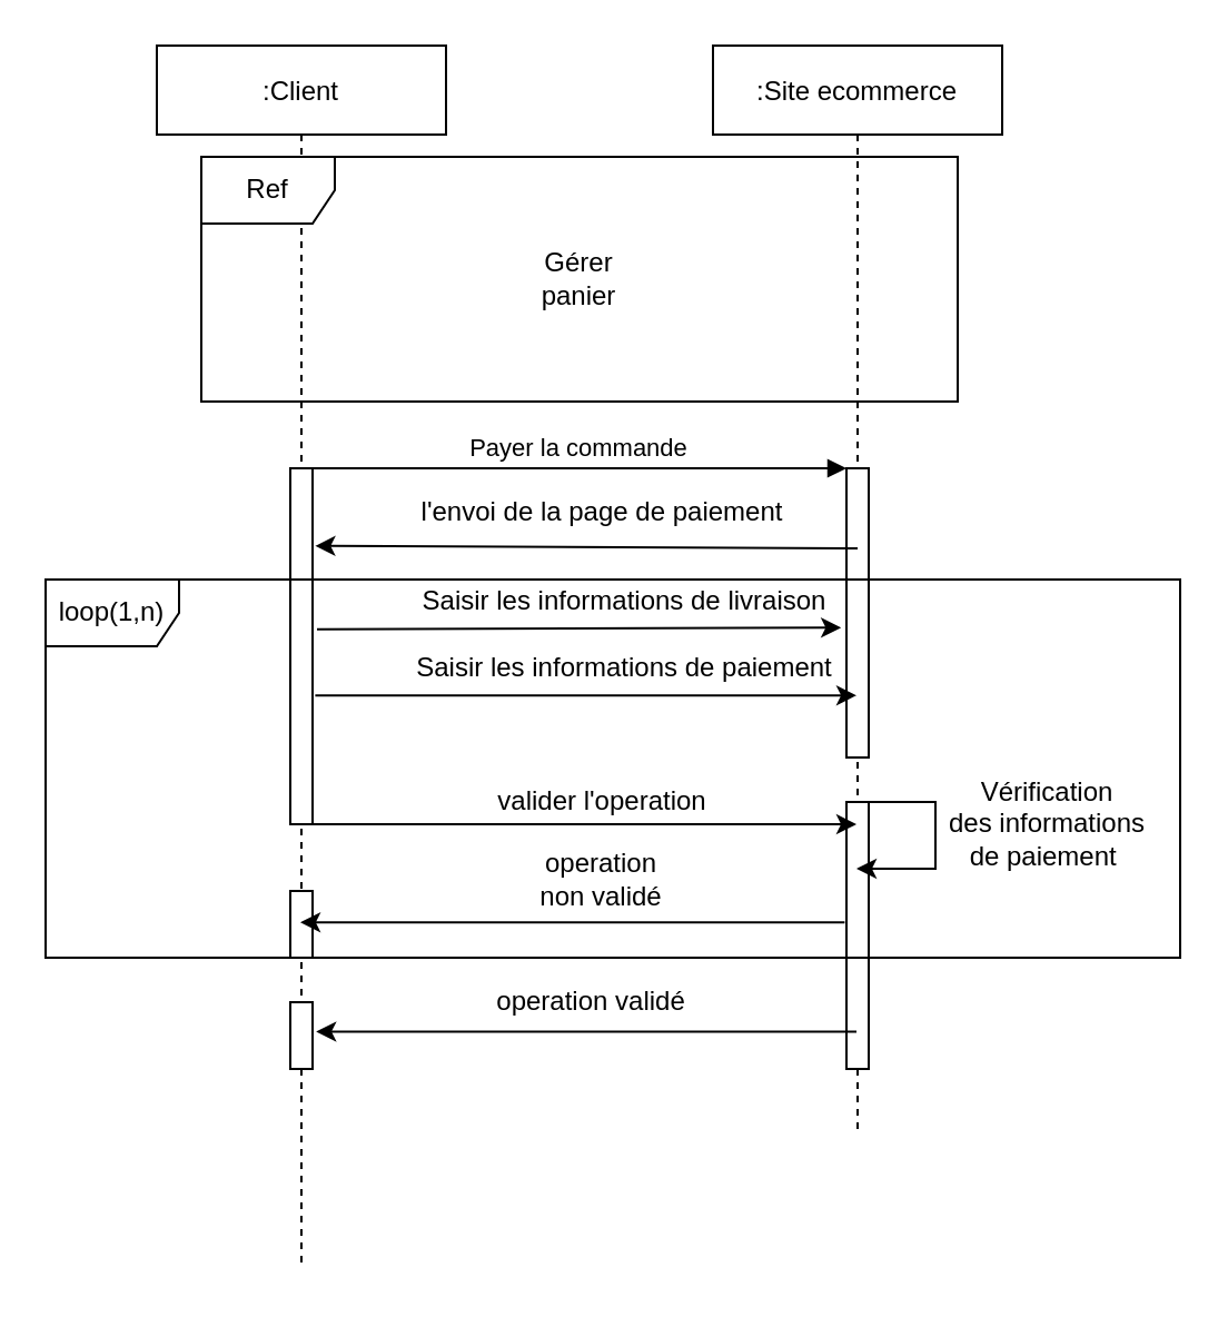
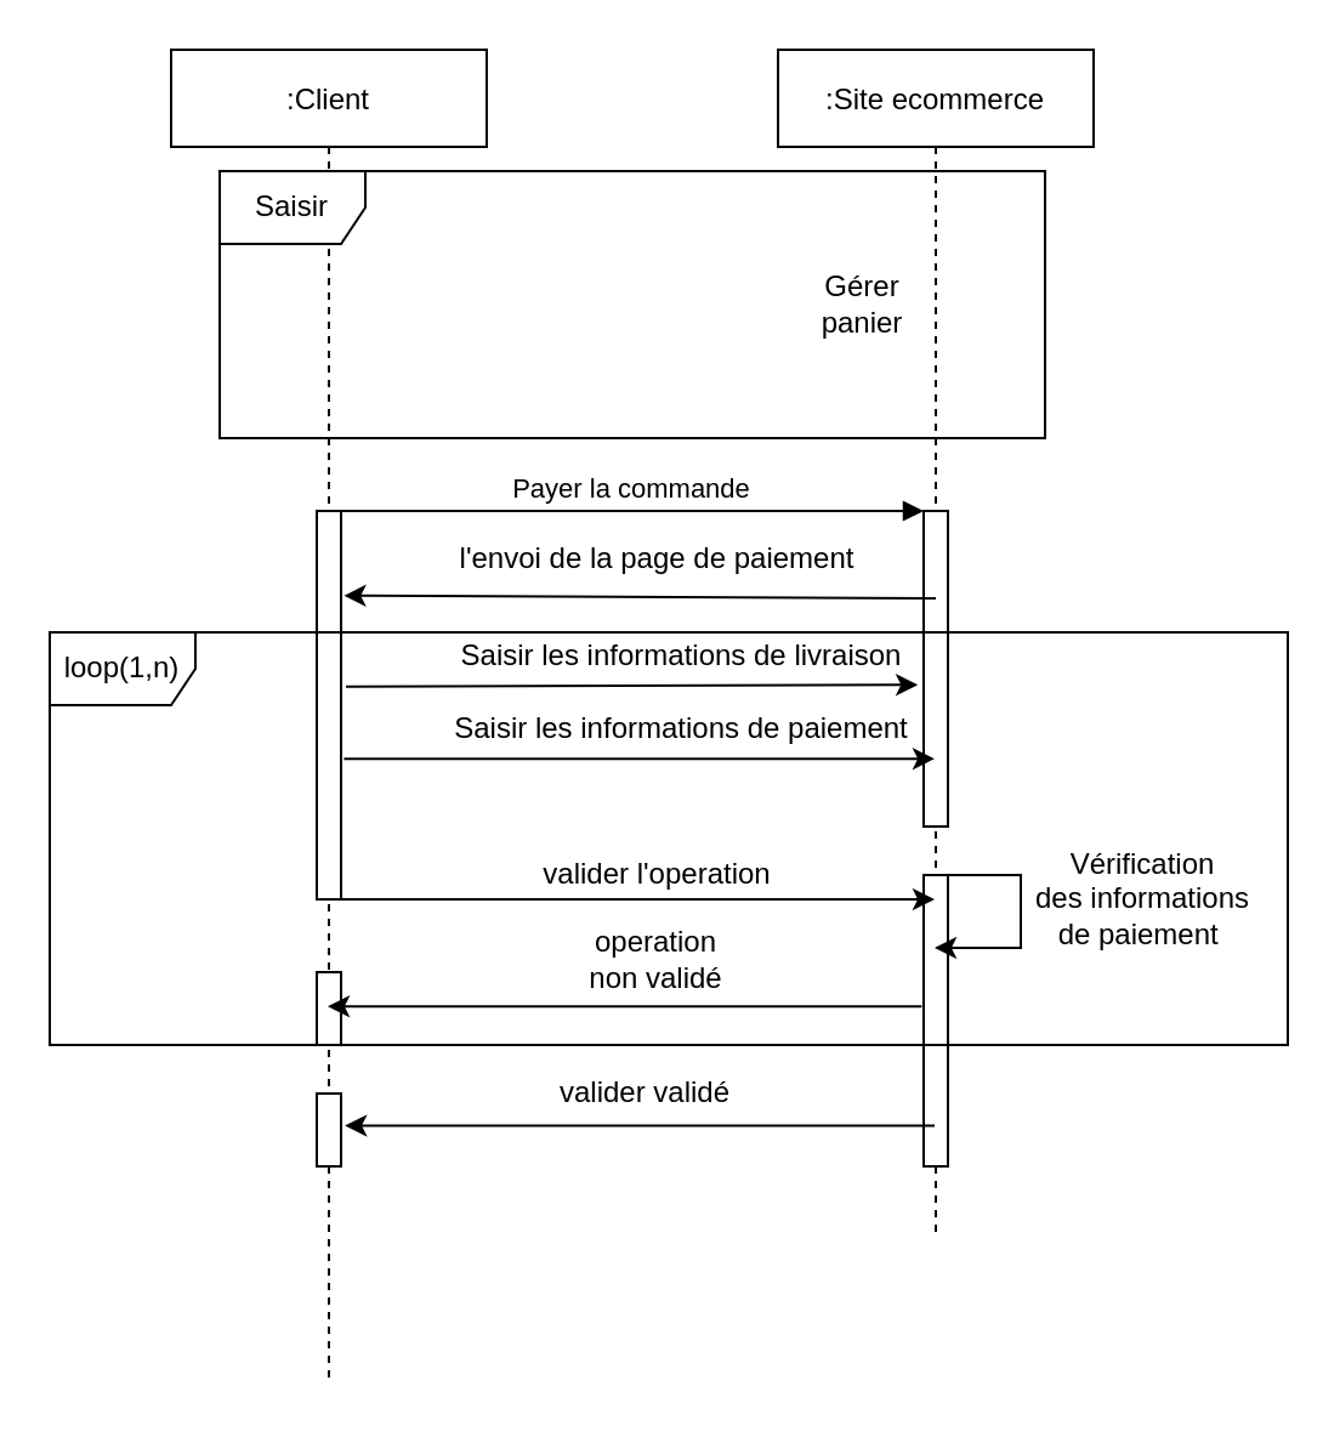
  <mxCell id="0" />
  <mxCell id="1" parent="0" />
  <mxCell id="2" value=":Client" style="shape=umlLifeline;perimeter=lifelinePerimeter;container=1;collapsible=0;recursiveResize=0;rounded=0;shadow=0;strokeWidth=1;" parent="1" vertex="1"><mxGeometry x="70" y="20" width="130" height="550" as="geometry" /></mxCell>
  <mxCell id="3" value="" style="points=[];perimeter=orthogonalPerimeter;rounded=0;shadow=0;strokeWidth=1;" parent="2" vertex="1"><mxGeometry x="60" y="190" width="10" height="160" as="geometry" /></mxCell>
  <mxCell id="4" value="" style="html=1;points=[];perimeter=orthogonalPerimeter;" parent="2" vertex="1"><mxGeometry x="60" y="430" width="10" height="30" as="geometry" /></mxCell>
  <mxCell id="5" value="" style="html=1;points=[];perimeter=orthogonalPerimeter;" parent="2" vertex="1"><mxGeometry x="60" y="380" width="10" height="30" as="geometry" /></mxCell>
  <mxCell id="6" value=":Site ecommerce" style="shape=umlLifeline;perimeter=lifelinePerimeter;container=1;collapsible=0;recursiveResize=0;rounded=0;shadow=0;strokeWidth=1;" parent="1" vertex="1"><mxGeometry x="320" y="20" width="130" height="490" as="geometry" /></mxCell>
- <mxCell id="7" value="Ref" style="shape=umlFrame;whiteSpace=wrap;html=1;" parent="6" vertex="1"><mxGeometry x="-230" y="50" width="340" height="110" as="geometry" /></mxCell>
+ <mxCell id="7" value="Saisir" style="shape=umlFrame;whiteSpace=wrap;html=1;" parent="6" vertex="1"><mxGeometry x="-230" y="50" width="340" height="110" as="geometry" /></mxCell>
  <mxCell id="8" value="" style="points=[];perimeter=orthogonalPerimeter;rounded=0;shadow=0;strokeWidth=1;" parent="6" vertex="1"><mxGeometry x="60" y="190" width="10" height="130" as="geometry" /></mxCell>
  <mxCell id="9" value="" style="html=1;points=[];perimeter=orthogonalPerimeter;" parent="6" vertex="1"><mxGeometry x="60" y="340" width="10" height="120" as="geometry" /></mxCell>
- <mxCell id="10" value="Gérer panier" style="text;html=1;strokeColor=none;fillColor=none;align=center;verticalAlign=middle;whiteSpace=wrap;rounded=0;" parent="6" vertex="1"><mxGeometry x="-90" y="90" width="60" height="30" as="geometry" /></mxCell>
+ <mxCell id="10" value="Gérer panier" style="text;html=1;strokeColor=none;fillColor=none;align=center;verticalAlign=middle;whiteSpace=wrap;rounded=0;" parent="6" vertex="1"><mxGeometry x="5" y="90" width="60" height="30" as="geometry" /></mxCell>
  <mxCell id="11" value="Payer la commande" style="verticalAlign=bottom;endArrow=block;entryX=0;entryY=0;shadow=0;strokeWidth=1;" parent="1" source="3" target="8" edge="1"><mxGeometry relative="1" as="geometry"><mxPoint x="285" y="100" as="sourcePoint" /></mxGeometry></mxCell>
  <mxCell id="12" value="" style="endArrow=classic;html=1;rounded=0;exitX=0.5;exitY=0.277;exitDx=0;exitDy=0;exitPerimeter=0;entryX=1.12;entryY=0.218;entryDx=0;entryDy=0;entryPerimeter=0;" parent="1" source="8" target="3" edge="1"><mxGeometry width="50" height="50" relative="1" as="geometry"><mxPoint x="350" y="246" as="sourcePoint" /><mxPoint x="180" y="246" as="targetPoint" /></mxGeometry></mxCell>
  <mxCell id="13" value="l'envoi de la page de paiement" style="text;html=1;align=center;verticalAlign=middle;resizable=0;points=[];autosize=1;strokeColor=none;fillColor=none;" parent="1" vertex="1"><mxGeometry x="180" y="220" width="180" height="20" as="geometry" /></mxCell>
  <mxCell id="14" value="" style="endArrow=classic;html=1;rounded=0;exitX=1.12;exitY=0.638;exitDx=0;exitDy=0;exitPerimeter=0;" parent="1" source="3" target="6" edge="1"><mxGeometry width="50" height="50" relative="1" as="geometry"><mxPoint x="180" y="280" as="sourcePoint" /><mxPoint x="280" y="270" as="targetPoint" /></mxGeometry></mxCell>
  <mxCell id="15" value="Saisir les informations de livraison" style="text;html=1;align=center;verticalAlign=middle;resizable=0;points=[];autosize=1;strokeColor=none;fillColor=none;" parent="1" vertex="1"><mxGeometry x="180" y="260" width="200" height="20" as="geometry" /></mxCell>
  <mxCell id="16" value="" style="endArrow=classic;html=1;rounded=0;entryX=-0.24;entryY=0.551;entryDx=0;entryDy=0;entryPerimeter=0;exitX=1.2;exitY=0.452;exitDx=0;exitDy=0;exitPerimeter=0;" parent="1" source="3" target="8" edge="1"><mxGeometry width="50" height="50" relative="1" as="geometry"><mxPoint x="270" y="360" as="sourcePoint" /><mxPoint x="320" y="310" as="targetPoint" /></mxGeometry></mxCell>
  <mxCell id="17" value="Saisir les informations de paiement" style="text;html=1;align=center;verticalAlign=middle;resizable=0;points=[];autosize=1;strokeColor=none;fillColor=none;" parent="1" vertex="1"><mxGeometry x="180" y="290" width="200" height="20" as="geometry" /></mxCell>
  <mxCell id="18" value="" style="endArrow=classic;html=1;rounded=0;exitX=1;exitY=1;exitDx=0;exitDy=0;exitPerimeter=0;" parent="1" source="3" target="6" edge="1"><mxGeometry width="50" height="50" relative="1" as="geometry"><mxPoint x="245" y="380" as="sourcePoint" /><mxPoint x="380" y="340" as="targetPoint" /></mxGeometry></mxCell>
  <mxCell id="19" value="valider l'operation" style="text;html=1;align=center;verticalAlign=middle;resizable=0;points=[];autosize=1;strokeColor=none;fillColor=none;" parent="1" vertex="1"><mxGeometry x="215" y="350" width="110" height="20" as="geometry" /></mxCell>
  <mxCell id="20" value="" style="endArrow=classic;html=1;rounded=0;" parent="1" source="6" target="6" edge="1"><mxGeometry width="50" height="50" relative="1" as="geometry"><mxPoint x="470" y="370" as="sourcePoint" /><mxPoint x="460" y="410" as="targetPoint" /><Array as="points"><mxPoint x="420" y="360" /><mxPoint x="420" y="390" /></Array></mxGeometry></mxCell>
  <mxCell id="21" value="Vérification&lt;br&gt;des informations&lt;br&gt;de paiement&amp;nbsp;" style="text;html=1;align=center;verticalAlign=middle;resizable=0;points=[];autosize=1;strokeColor=none;fillColor=none;" parent="1" vertex="1"><mxGeometry x="420" y="345" width="100" height="50" as="geometry" /></mxCell>
  <mxCell id="22" value="" style="endArrow=classic;html=1;rounded=0;exitX=-0.08;exitY=0.451;exitDx=0;exitDy=0;exitPerimeter=0;" parent="1" source="9" target="2" edge="1"><mxGeometry width="50" height="50" relative="1" as="geometry"><mxPoint x="265" y="410" as="sourcePoint" /><mxPoint x="220" y="450" as="targetPoint" /></mxGeometry></mxCell>
  <mxCell id="23" value="operation non validé" style="text;html=1;strokeColor=none;fillColor=none;align=center;verticalAlign=middle;whiteSpace=wrap;rounded=0;" parent="1" vertex="1"><mxGeometry x="240" y="380" width="60" height="30" as="geometry" /></mxCell>
  <mxCell id="24" value="" style="endArrow=classic;html=1;rounded=0;entryX=1.16;entryY=0.44;entryDx=0;entryDy=0;entryPerimeter=0;" parent="1" source="6" edge="1" target="4"><mxGeometry width="50" height="50" relative="1" as="geometry"><mxPoint x="270" y="490" as="sourcePoint" /><mxPoint x="165" y="460" as="targetPoint" /></mxGeometry></mxCell>
- <mxCell id="25" value="operation validé" style="text;html=1;align=center;verticalAlign=middle;resizable=0;points=[];autosize=1;strokeColor=none;fillColor=none;" parent="1" vertex="1"><mxGeometry x="215" y="440" width="100" height="20" as="geometry" /></mxCell>
+ <mxCell id="25" value="valider validé" style="text;html=1;align=center;verticalAlign=middle;resizable=0;points=[];autosize=1;strokeColor=none;fillColor=none;" parent="1" vertex="1"><mxGeometry x="215" y="440" width="100" height="20" as="geometry" /></mxCell>
  <mxCell id="26" value="loop(1,n)" style="shape=umlFrame;whiteSpace=wrap;html=1;" vertex="1" parent="1"><mxGeometry x="20" y="260" width="510" height="170" as="geometry" /></mxCell>
